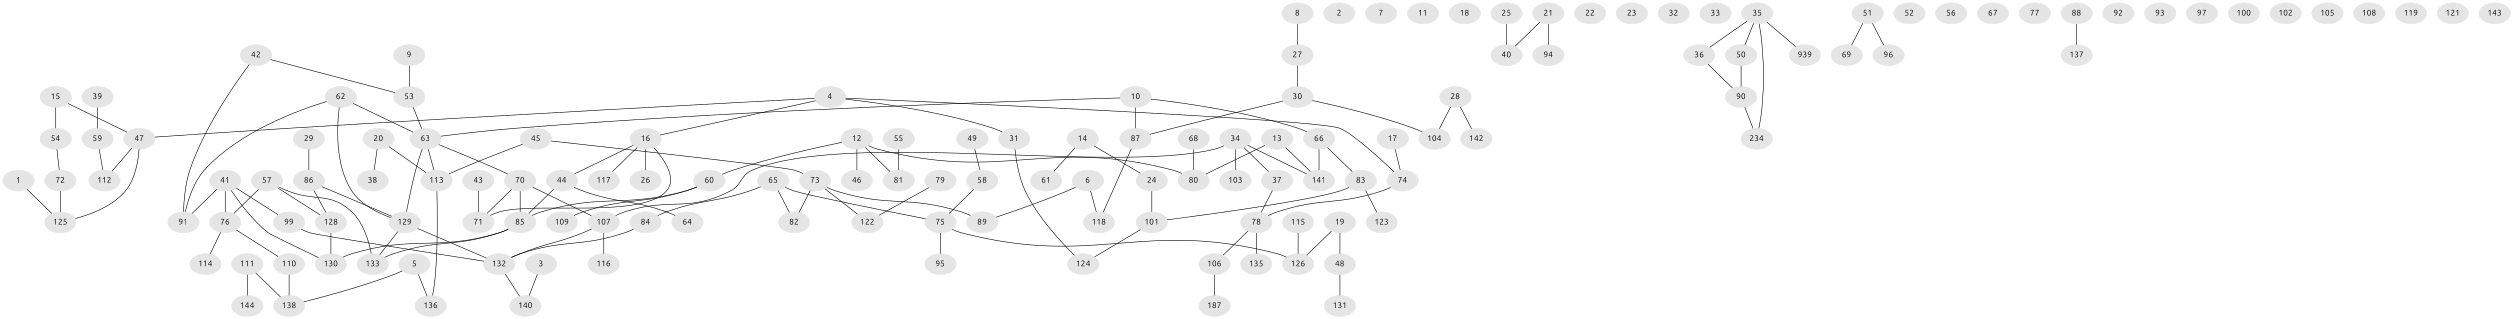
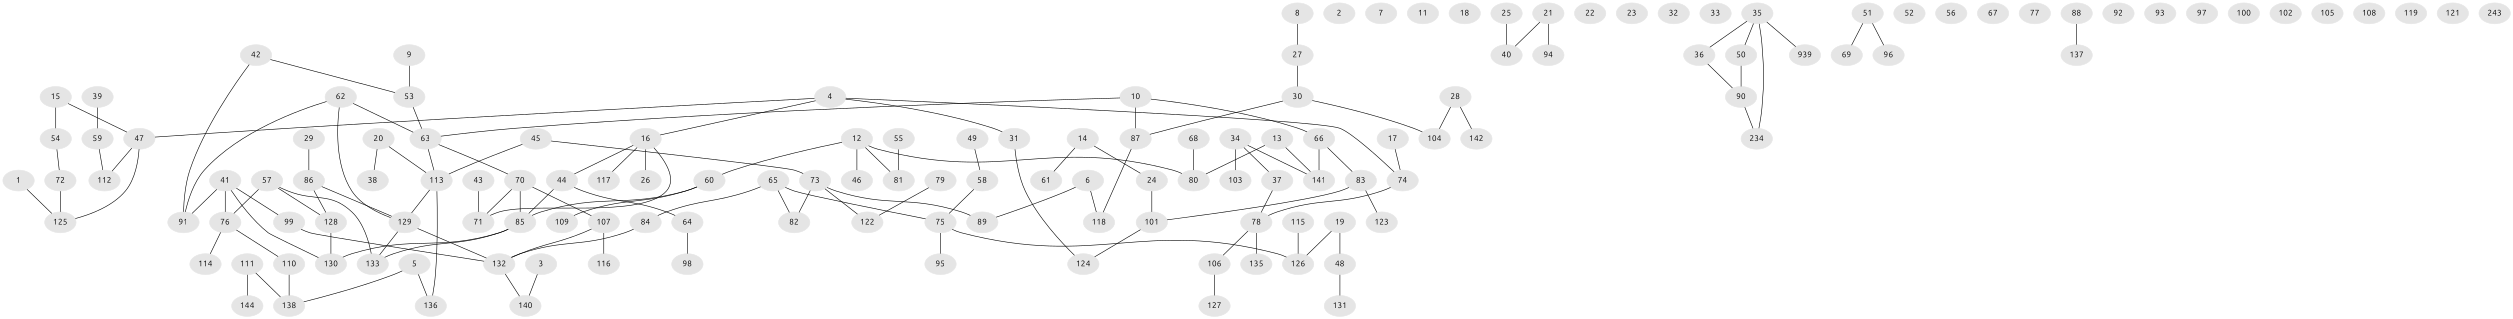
  graph {
    fontname=Ubuntu
    node [color=gray90 fontname=Ubuntu style=filled]
    edge [fontname=Ubuntu]
    1
    125
    2
    3
    140
    4
    16
    31
    47
    74
    26
    44
    71
    117
    124
    112
    78
    5
    136
    138
    6
    89
    118
    7
    8
    27
    30
    9
    53
    63
    10
    66
    87
    113
    129
    70
    141
    83
    11
    12
    46
    60
    80
    81
    85
    109
    13
    14
    24
    61
    101
    15
    54
    72
    64
    17
    18
    19
    48
    126
    131
    20
    38
    21
    40
    94
    22
    23
    25
    104
    28
    142
    29
    86
    128
    32
    33
    34
    37
    103
    107
    132
    116
    35
    36
    50
    n87 [label=234]
    n88 [label=939]
    90
+   98
    106
    135
    39
    59
    41
    76
    91
    99
    130
    110
    114
    42
    43
    133
    45
    73
    82
    122
    49
    58
    75
    51
    69
    96
    52
    55
    56
    57
    95
    62
    65
    84
    123
    67
    68
    77
-   127 [label=187]
+   127
    79
    88
    137
    92
    93
    97
    100
    102
    105
    108
    111
    144
    115
    119
    121
-   143
+   143 [label=243]
    1 -- 125
    3 -- 140
    4 -- 16
    4 -- 31
    4 -- 47
    4 -- 74
    16 -- 26
    16 -- 44
    16 -- 71
    16 -- 117
    31 -- 124
    47 -- 125
    47 -- 112
    74 -- 78
    44 -- 85
    44 -- 64
    78 -- 106
    78 -- 135
    5 -- 136
    5 -- 138
    6 -- 89
    6 -- 118
    8 -- 27
    27 -- 30
    30 -- 87
    30 -- 104
    9 -- 53
    53 -- 63
    63 -- 113
-   63 -- 129
+   113 -- 129
    63 -- 70
    10 -- 63
    10 -- 66
    10 -- 87
    66 -- 141
    66 -- 83
    87 -- 118
    113 -- 136
    129 -- 132
    129 -- 133
    70 -- 71
    70 -- 85
    70 -- 107
    83 -- 101
    83 -- 123
    12 -- 46
    12 -- 60
    12 -- 80
    12 -- 81
    60 -- 85
    60 -- 109
    85 -- 130
    85 -- 133
    13 -- 141
    13 -- 80
    14 -- 24
    14 -- 61
    24 -- 101
    101 -- 124
    15 -- 47
    15 -- 54
    54 -- 72
    72 -- 125
+   64 -- 98
    17 -- 74
    19 -- 48
    19 -- 126
    48 -- 131
    20 -- 113
    20 -- 38
    21 -- 40
    21 -- 94
    25 -- 40
    28 -- 104
    28 -- 142
    29 -- 86
    86 -- 129
    86 -- 128
    128 -- 130
    34 -- 141
    34 -- 37
    34 -- 103
-   34 -- 107
    37 -- 78
    107 -- 132
    107 -- 116
    132 -- 140
    35 -- 36
    35 -- 50
    35 -- n87
    35 -- n88
    36 -- 90
    50 -- 90
    90 -- n87
    106 -- 127
    39 -- 59
    59 -- 112
    41 -- 76
    41 -- 91
    41 -- 99
    41 -- 130
    76 -- 110
    76 -- 114
    99 -- 132
    110 -- 138
    42 -- 53
    42 -- 91
    43 -- 71
    45 -- 113
    45 -- 73
    73 -- 89
    73 -- 82
    73 -- 122
    49 -- 58
    58 -- 75
    75 -- 126
    75 -- 95
    51 -- 69
    51 -- 96
    55 -- 81
    57 -- 128
    57 -- 76
    57 -- 133
    62 -- 63
    62 -- 129
    62 -- 91
    65 -- 82
    65 -- 75
    65 -- 84
    84 -- 132
    68 -- 80
    79 -- 122
    88 -- 137
    111 -- 138
    111 -- 144
    115 -- 126
  }
